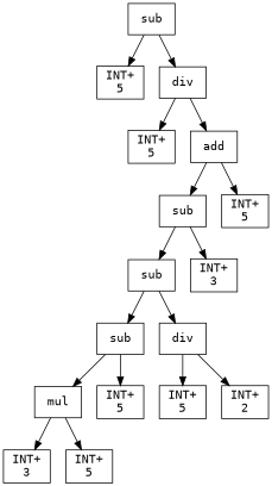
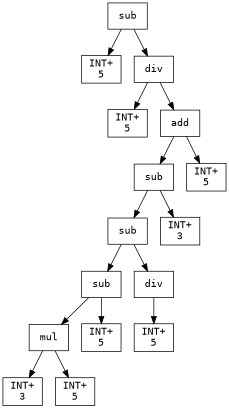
  digraph {
    fontname="DejaVu Sans Mono"
    node [shape=box fontname="DejaVu Sans Mono"]
    edge [fontname="DejaVu Sans Mono"]
    n1 [label=sub]
    n2 [label="INT+\n5"]
    n3 [label=div]
    n4 [label="INT+\n5"]
    n5 [label=add]
    n6 [label=sub]
    n7 [label="INT+\n5"]
    n8 [label=sub]
    n9 [label="INT+\n3"]
    n10 [label=sub]
    n11 [label=div]
    n12 [label=mul]
    n13 [label="INT+\n5"]
    n14 [label="INT+\n3"]
    n15 [label="INT+\n5"]
    n16 [label="INT+\n5"]
-   n17 [label="INT+\n2"]
    n1 -> n2
    n1 -> n3
    n3 -> n4
    n3 -> n5
    n5 -> n6
    n5 -> n7
    n6 -> n8
    n6 -> n9
    n8 -> n10
    n8 -> n11
    n10 -> n12
    n10 -> n13
    n11 -> n16
-   n11 -> n17
    n12 -> n14
    n12 -> n15
  }
